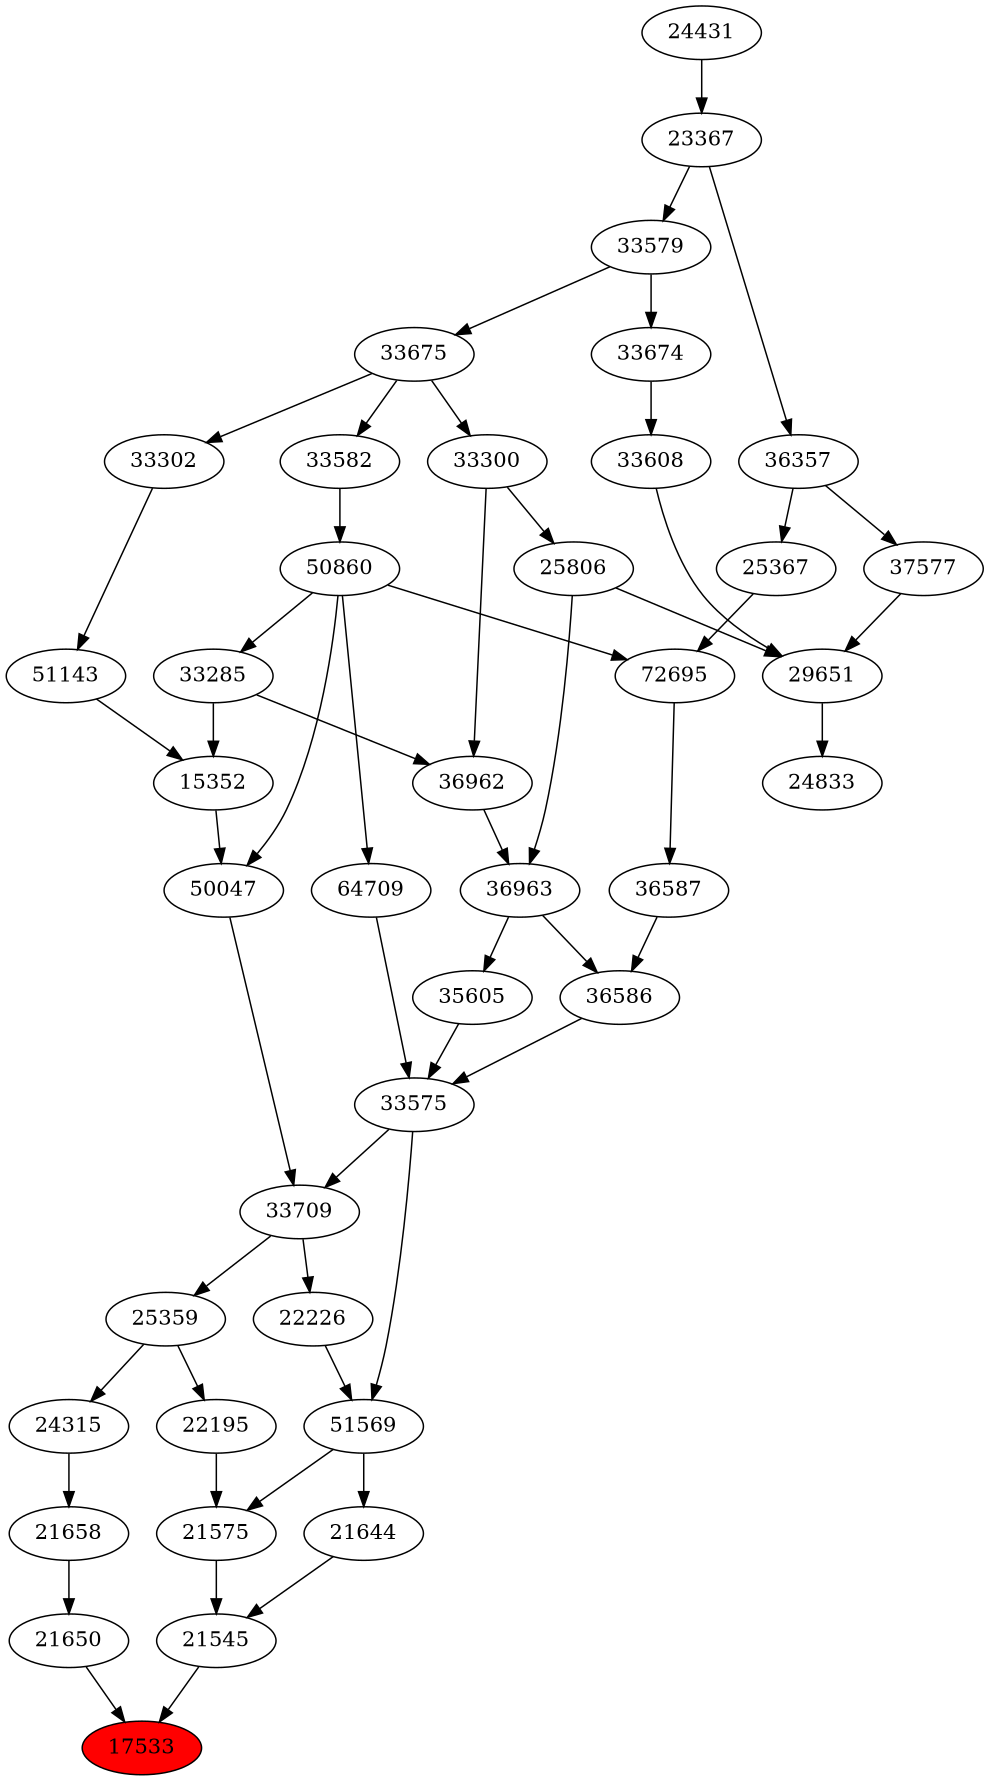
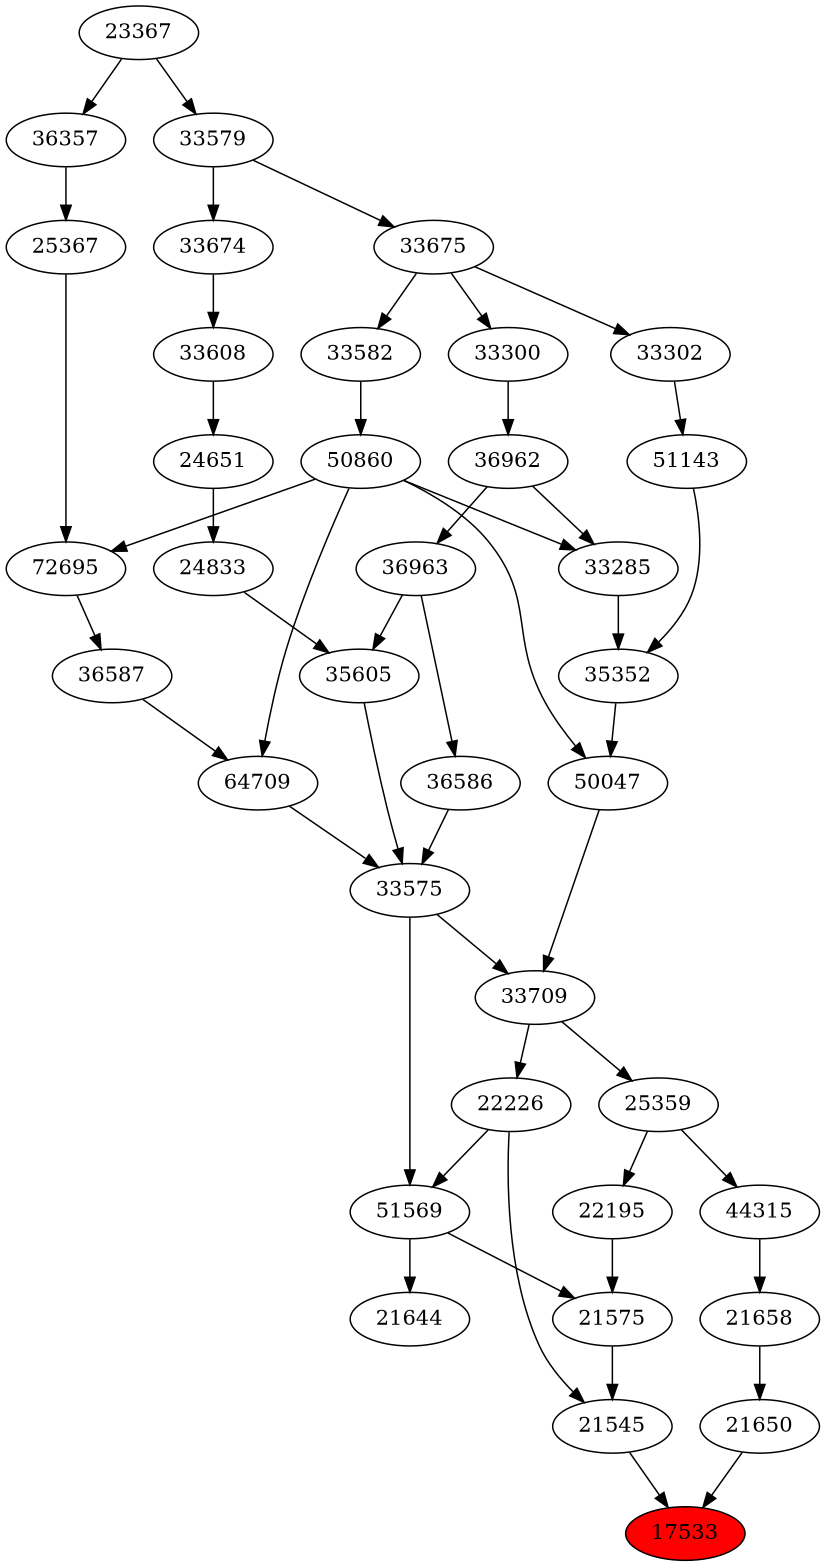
  strict digraph {
    n1 [fillcolor=red label=17533 style=filled]
    n2 [label=21545]
    n3 [label=21650]
    n4 [label=21575]
    n5 [label=21644]
    n6 [label=21658]
    n7 [label=22195]
    n8 [label=51569]
-   n9 [label=24315]
+   n9 [label=44315]
    n10 [label=25359]
    n11 [label=33575]
    n12 [label=33709]
    n13 [label=22226]
    n14 [label=36586]
    n15 [label=35605]
    n16 [label=64709]
    n17 [label=50047]
    n18 [label=36587]
    n19 [label=36963]
    n20 [label=24833]
    n21 [label=50860]
    n22 [label=72695]
    n23 [label=33285]
-   n24 [label=15352]
+   n24 [label=35352]
    n25 [label=36962]
-   n26 [label=25806]
-   n27 [label=29651]
+   n27 [label=24651]
    n28 [label=33582]
    n29 [label=51143]
    n30 [label=25367]
    n31 [label=33300]
    n32 [label=33608]
-   n33 [label=37577]
    n34 [label=33675]
    n35 [label=33302]
    n36 [label=36357]
    n37 [label=33674]
    n38 [label=33579]
    n39 [label=23367]
-   n40 [label=24431]
    n2 -> n1
    n3 -> n1
    n4 -> n2
-   n5 -> n2
+   n13 -> n2
    n6 -> n3
    n7 -> n4
    n8 -> n4
    n8 -> n5
    n9 -> n6
    n10 -> n7
    n10 -> n9
    n11 -> n8
    n11 -> n12
    n12 -> n10
    n12 -> n13
    n13 -> n8
    n14 -> n11
    n15 -> n11
    n16 -> n11
    n17 -> n12
-   n18 -> n14
+   n18 -> n16
    n19 -> n14
    n19 -> n15
+   n20 -> n15
    n21 -> n16
    n21 -> n17
    n21 -> n22
    n21 -> n23
    n22 -> n18
    n23 -> n24
-   n23 -> n25
+   n25 -> n23
    n24 -> n17
    n25 -> n19
-   n26 -> n19
-   n26 -> n27
    n27 -> n20
    n28 -> n21
    n29 -> n24
    n30 -> n22
    n31 -> n25
-   n31 -> n26
    n32 -> n27
-   n33 -> n27
    n34 -> n28
    n34 -> n31
    n34 -> n35
    n35 -> n29
    n36 -> n30
-   n36 -> n33
    n37 -> n32
    n38 -> n34
    n38 -> n37
    n39 -> n36
    n39 -> n38
-   n40 -> n39
  }
